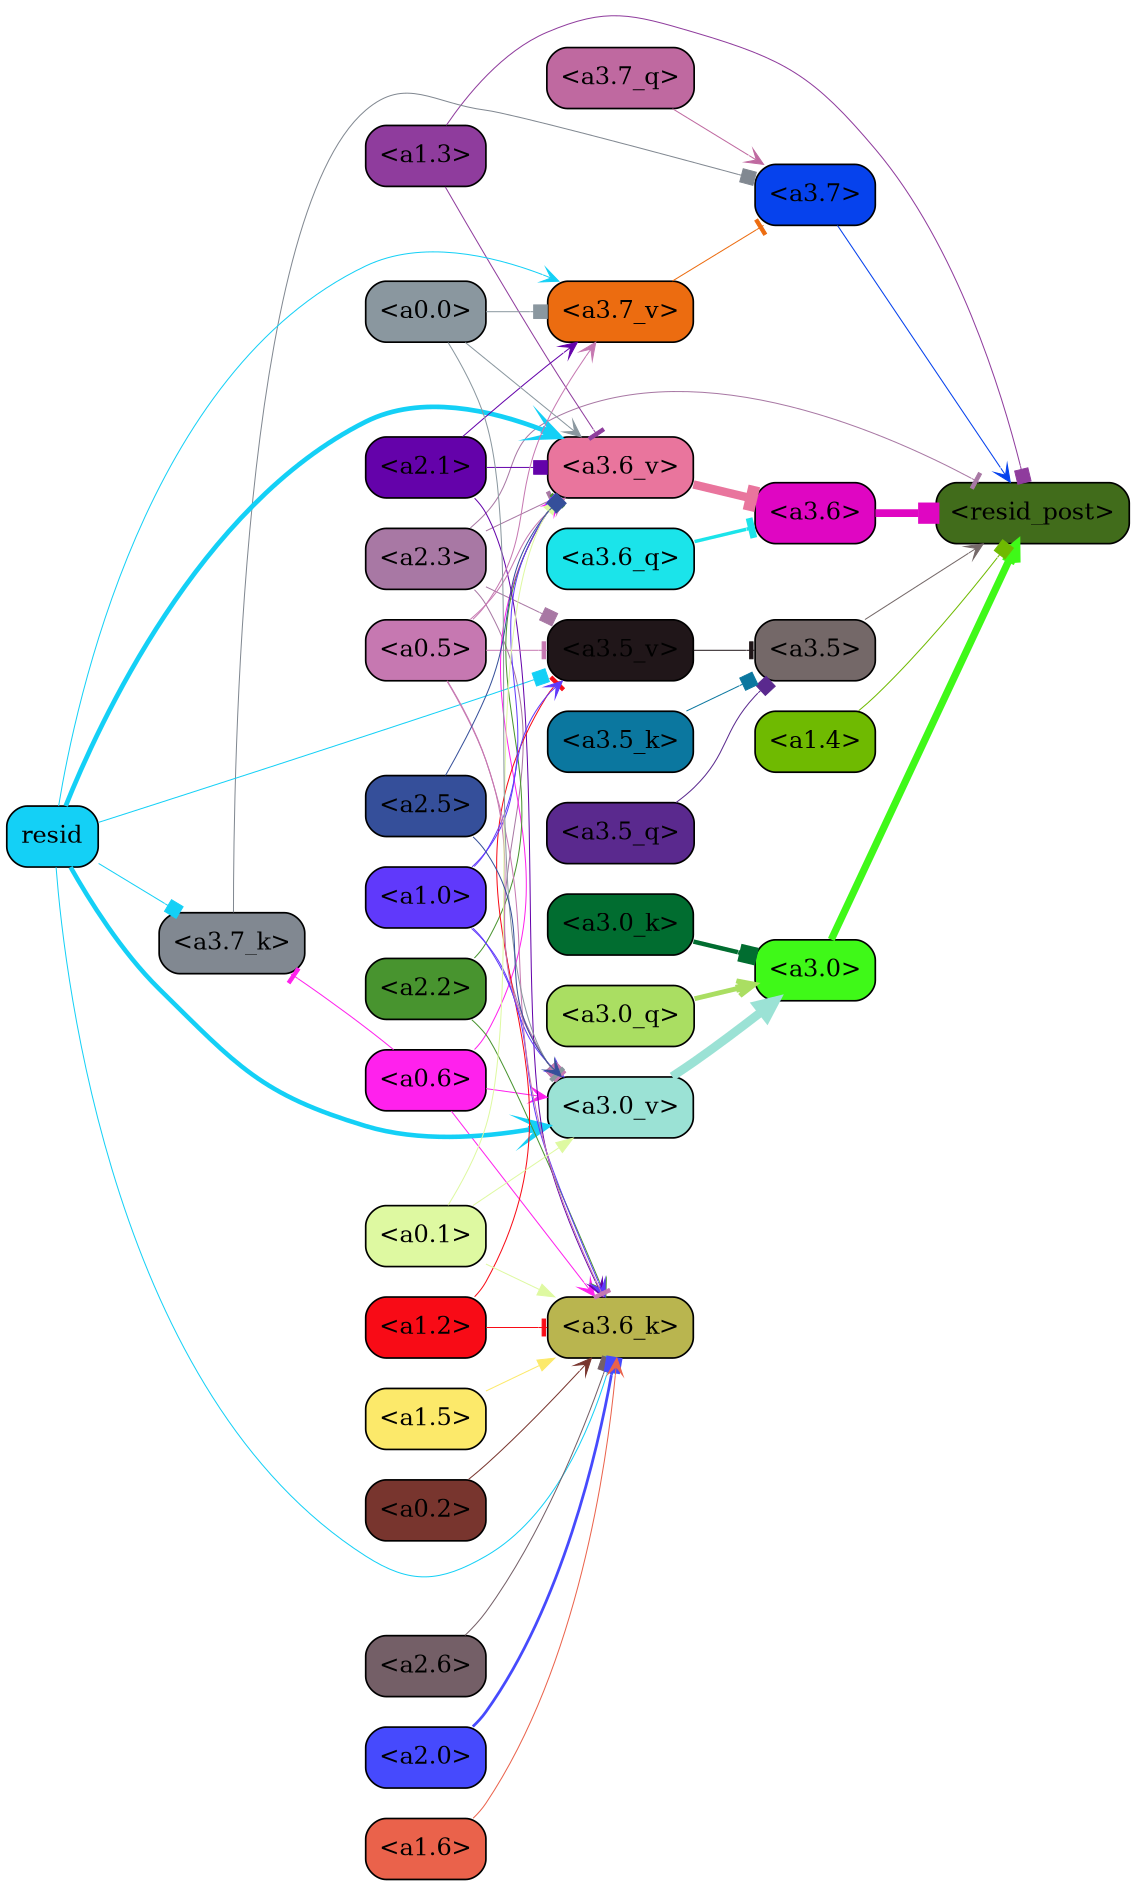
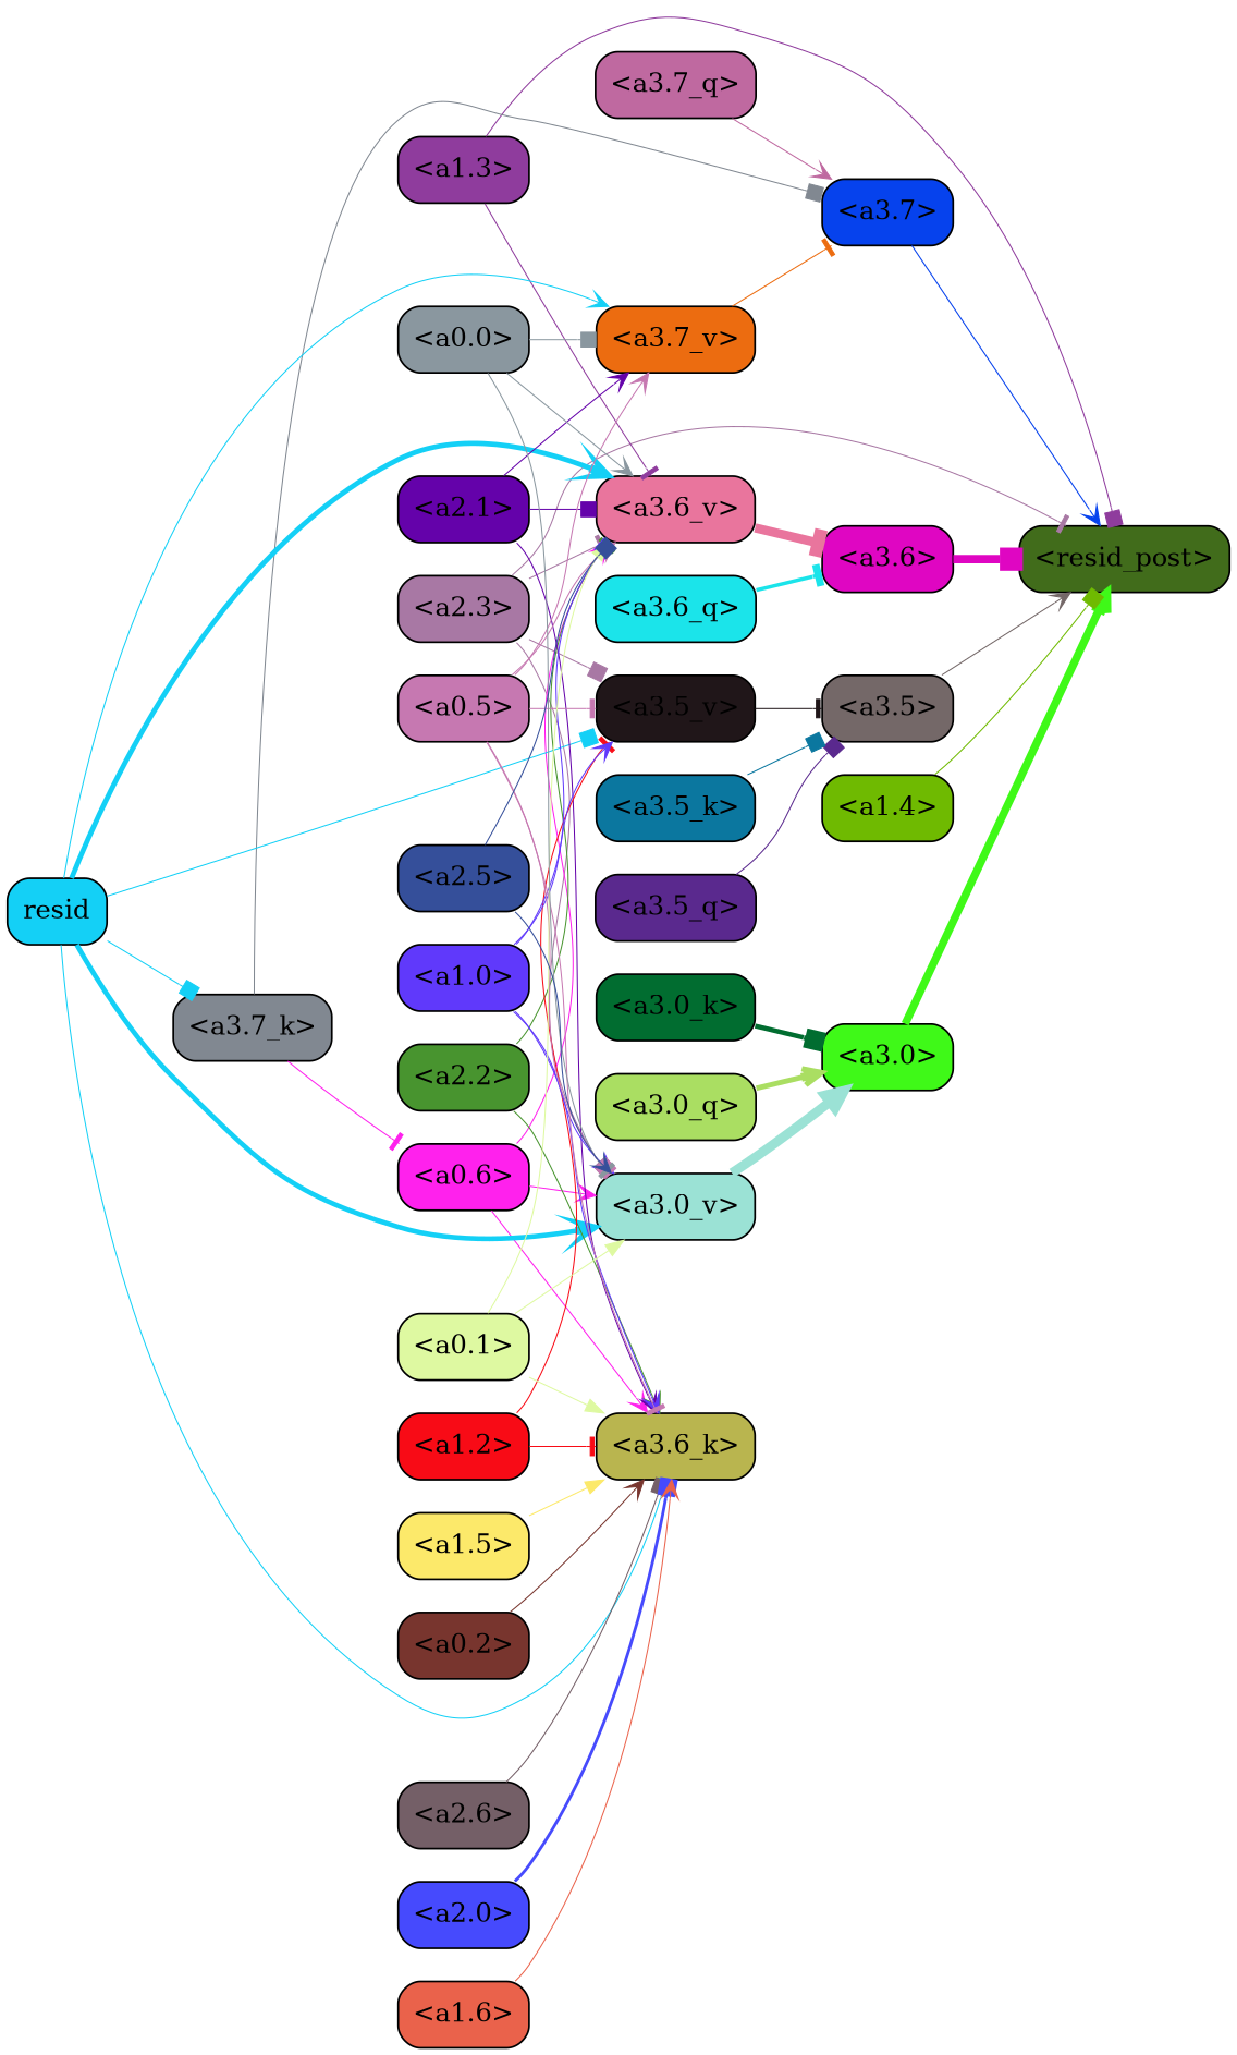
  strict digraph {
    fontname="DejaVu Serif"
    rankdir=LR
    splines=true
    node [color=black fontname="DejaVu Serif" shape=box style="filled, rounded"]
    edge [arrowhead=vee color="#14d0f6" fontname="DejaVu Serif" penwidth=0.6]
    "<a3.7>" [fillcolor="#0642ed"]
    "<resid_post>" [fillcolor="#416c1b"]
    "<a3.6>" [fillcolor="#df06c2"]
    "<a3.5>" [fillcolor="#746868"]
    "<a3.0>" [fillcolor="#3ff918"]
    "<a2.3>" [fillcolor="#a878a4"]
    "<a3.6_v>" [fillcolor="#e9759d"]
    "<a3.5_v>" [fillcolor="#201619"]
    "<a3.0_v>" [fillcolor="#9be2d5"]
    "<a1.4>" [fillcolor="#6fba01"]
    "<a1.3>" [fillcolor="#8f3c9d"]
    "<a3.7_q>" [fillcolor="#bf69a0"]
    "<a3.6_q>" [fillcolor="#1be4ea"]
    "<a3.5_q>" [fillcolor="#5a298e"]
    "<a3.0_q>" [fillcolor="#aade62"]
    "<a3.7_k>" [fillcolor="#818891"]
    "<a3.6_k>" [fillcolor="#b9b54f"]
    "<a3.5_k>" [fillcolor="#0b779f"]
    "<a3.0_k>" [fillcolor="#016d30"]
    "<a3.7_v>" [fillcolor="#ec6c10"]
    "<a0.6>" [fillcolor="#ff21ed"]
    n22 [fillcolor="#14d0f6" label=resid]
    "<a2.6>" [fillcolor="#745f67"]
    "<a2.2>" [fillcolor="#48942f"]
    "<a2.1>" [fillcolor="#6402aa"]
    "<a2.0>" [fillcolor="#464afd"]
    "<a1.6>" [fillcolor="#ea624b"]
    "<a1.5>" [fillcolor="#fce96a"]
    "<a1.2>" [fillcolor="#f80b16"]
    "<a1.0>" [fillcolor="#6039fb"]
    "<a0.5>" [fillcolor="#c678b1"]
    "<a0.2>" [fillcolor="#78352e"]
    "<a0.1>" [fillcolor="#def9a1"]
    "<a0.0>" [fillcolor="#8a979f"]
    "<a2.5>" [fillcolor="#354f9a"]
    "<a3.7>" -> "<resid_post>" [color="#0642ed" penwidth=0.6239100098609924]
    "<a3.6>" -> "<resid_post>" [arrowhead=box color="#df06c2" penwidth=4.569062113761902]
    "<a3.5>" -> "<resid_post>" [color="#746868"]
    "<a3.0>" -> "<resid_post>" [color="#3ff918" penwidth=4.283544182777405]
    "<a2.3>" -> "<resid_post>" [arrowhead=tee color="#a878a4"]
    "<a2.3>" -> "<a3.6_v>" [arrowhead=tee color="#a878a4"]
    "<a2.3>" -> "<a3.5_v>" [arrowhead=box color="#a878a4"]
    "<a2.3>" -> "<a3.0_v>" [arrowhead=box color="#a878a4"]
    "<a3.6_v>" -> "<a3.6>" [arrowhead=tee color="#e9759d" penwidth=4.981305837631226]
    "<a3.5_v>" -> "<a3.5>" [arrowhead=tee color="#201619"]
    "<a3.0_v>" -> "<a3.0>" [color="#9be2d5" penwidth=5.168330669403076 arrowhead=""]
    "<a1.4>" -> "<resid_post>" [arrowhead=box color="#6fba01"]
    "<a1.3>" -> "<resid_post>" [arrowhead=box color="#8f3c9d"]
    "<a1.3>" -> "<a3.6_v>" [arrowhead=tee color="#8f3c9d"]
    "<a3.7_q>" -> "<a3.7>" [color="#bf69a0"]
    "<a3.6_q>" -> "<a3.6>" [arrowhead=tee color="#1be4ea" penwidth=2.0347584784030914]
    "<a3.5_q>" -> "<a3.5>" [arrowhead=box color="#5a298e"]
    "<a3.0_q>" -> "<a3.0>" [color="#aade62" penwidth=2.8635367155075073]
    "<a3.7_k>" -> "<a3.7>" [arrowhead=box color="#818891"]
    "<a3.5_k>" -> "<a3.5>" [arrowhead=box color="#0b779f"]
    "<a3.0_k>" -> "<a3.0>" [arrowhead=box color="#016d30" penwidth=2.632905662059784]
    "<a3.7_v>" -> "<a3.7>" [arrowhead=tee color="#ec6c10"]
    "<a0.6>" -> "<a3.6_v>" [color="#ff21ed"]
    "<a0.6>" -> "<a3.0_v>" [color="#ff21ed"]
-   "<a0.6>" -> "<a3.7_k>" [arrowhead=tee color="#ff21ed"]
+   "<a3.7_k>" -> "<a0.6>" [arrowhead=tee color="#ff21ed"]
    "<a0.6>" -> "<a3.6_k>" [color="#ff21ed"]
    n22 -> "<a3.6_v>" [penwidth=2.7825746536254883]
    n22 -> "<a3.5_v>" [arrowhead=box]
    n22 -> "<a3.0_v>" [penwidth=2.6950180530548096]
    n22 -> "<a3.7_k>" [arrowhead=box]
    n22 -> "<a3.6_k>" [arrowhead=box]
    n22 -> "<a3.7_v>"
    "<a2.6>" -> "<a3.6_k>" [arrowhead=box color="#745f67"]
    "<a2.2>" -> "<a3.6_v>" [arrowhead=tee color="#48942f"]
    "<a2.2>" -> "<a3.6_k>" [color="#48942f"]
    "<a2.1>" -> "<a3.6_v>" [arrowhead=box color="#6402aa"]
    "<a2.1>" -> "<a3.6_k>" [color="#6402aa"]
    "<a2.1>" -> "<a3.7_v>" [color="#6402aa"]
    "<a2.0>" -> "<a3.6_k>" [arrowhead=box color="#464afd" penwidth=1.6382827460765839]
    "<a1.6>" -> "<a3.6_k>" [color="#ea624b"]
    "<a1.5>" -> "<a3.6_k>" [color="#fce96a" arrowhead=""]
    "<a1.2>" -> "<a3.5_v>" [arrowhead=tee color="#f80b16"]
    "<a1.2>" -> "<a3.6_k>" [arrowhead=tee color="#f80b16"]
    "<a1.0>" -> "<a3.6_v>" [arrowhead=box color="#6039fb"]
    "<a1.0>" -> "<a3.5_v>" [color="#6039fb"]
    "<a1.0>" -> "<a3.0_v>" [color="#6039fb"]
    "<a1.0>" -> "<a3.6_k>" [color="#6039fb"]
    "<a0.5>" -> "<a3.6_v>" [color="#c678b1"]
    "<a0.5>" -> "<a3.5_v>" [arrowhead=tee color="#c678b1"]
    "<a0.5>" -> "<a3.0_v>" [arrowhead=box color="#c678b1"]
    "<a0.5>" -> "<a3.6_k>" [arrowhead=tee color="#c678b1"]
    "<a0.5>" -> "<a3.7_v>" [color="#c678b1"]
    "<a0.2>" -> "<a3.6_k>" [color="#78352e"]
    "<a0.1>" -> "<a3.6_v>" [color="#def9a1" arrowhead=""]
    "<a0.1>" -> "<a3.0_v>" [color="#def9a1" arrowhead=""]
    "<a0.1>" -> "<a3.6_k>" [color="#def9a1" arrowhead=""]
    "<a0.0>" -> "<a3.6_v>" [color="#8a979f"]
    "<a0.0>" -> "<a3.0_v>" [arrowhead=tee color="#8a979f"]
    "<a0.0>" -> "<a3.7_v>" [arrowhead=box color="#8a979f"]
    "<a2.5>" -> "<a3.6_v>" [arrowhead=box color="#354f9a"]
    "<a2.5>" -> "<a3.0_v>" [color="#354f9a"]
  }
